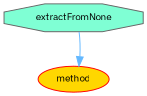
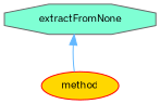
  digraph {
    fontname="IBM Plex Sans"
    node [fontname="IBM Plex Sans" fontsize=10 style=filled]
    n1 [color=gray40 fillcolor=aquamarine fontcolor=black height=0.2 label=extractFromNone shape=octagon width=0.4]
    n2 [color=red fillcolor=gold height=0.2 label=method shape=ellipse width=0.4]
-   n2 -> n1 [color=steelblue1 dir=back fontname="IBM Plex Sans" fontsize=10 labelfontname=Helvetica labelfontsize=10 style=solid]
+   n1 -> n2 [color=steelblue1 dir=back fontname="IBM Plex Sans" fontsize=10 labelfontname=Helvetica labelfontsize=10 style=solid]
  }
